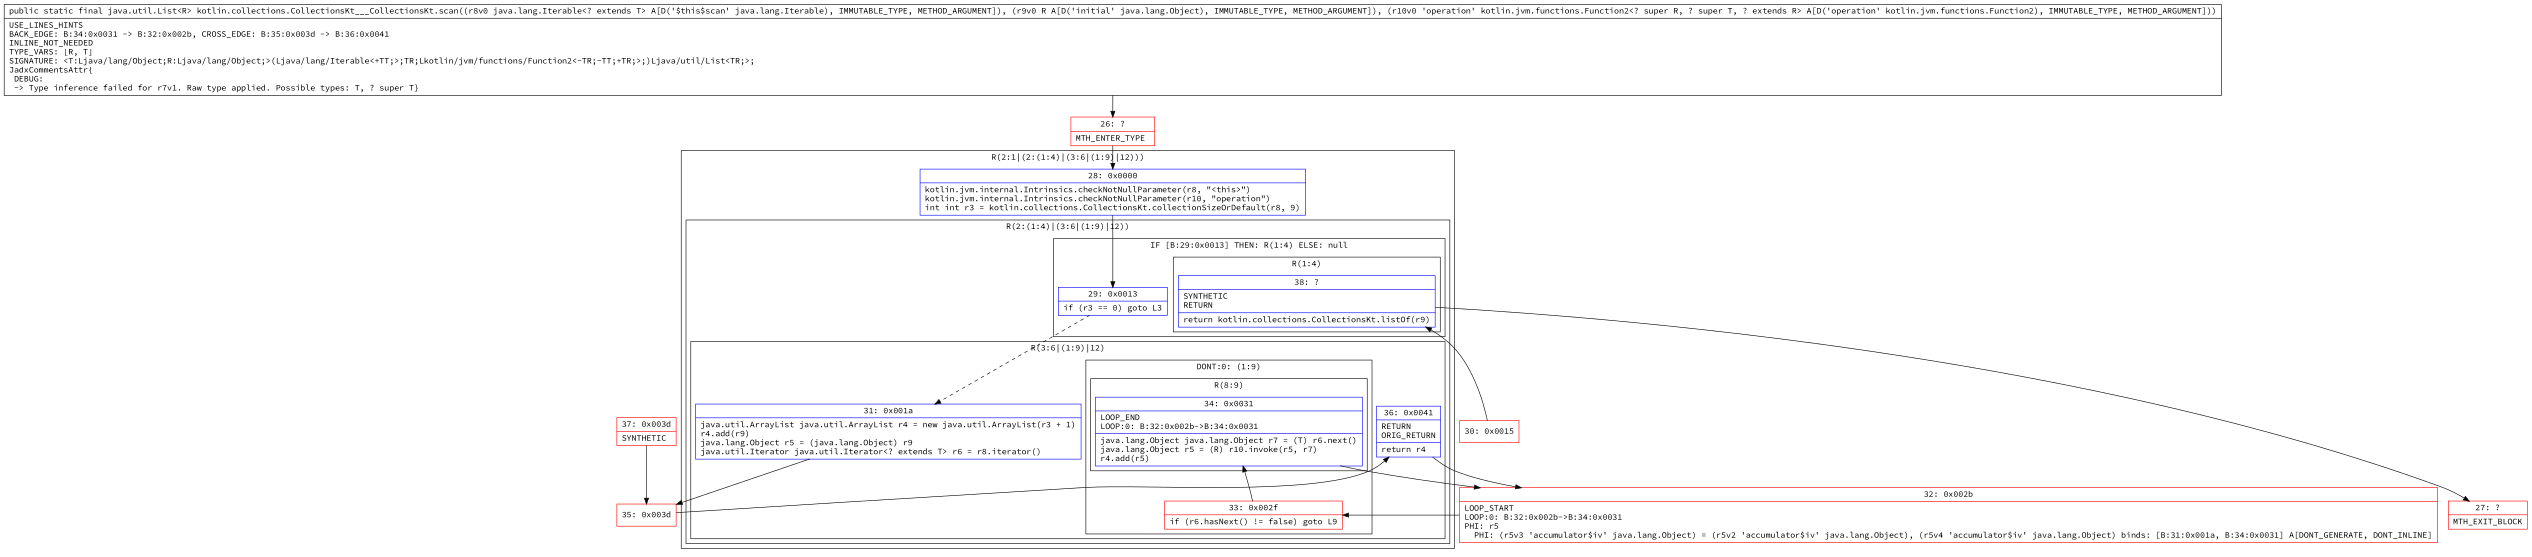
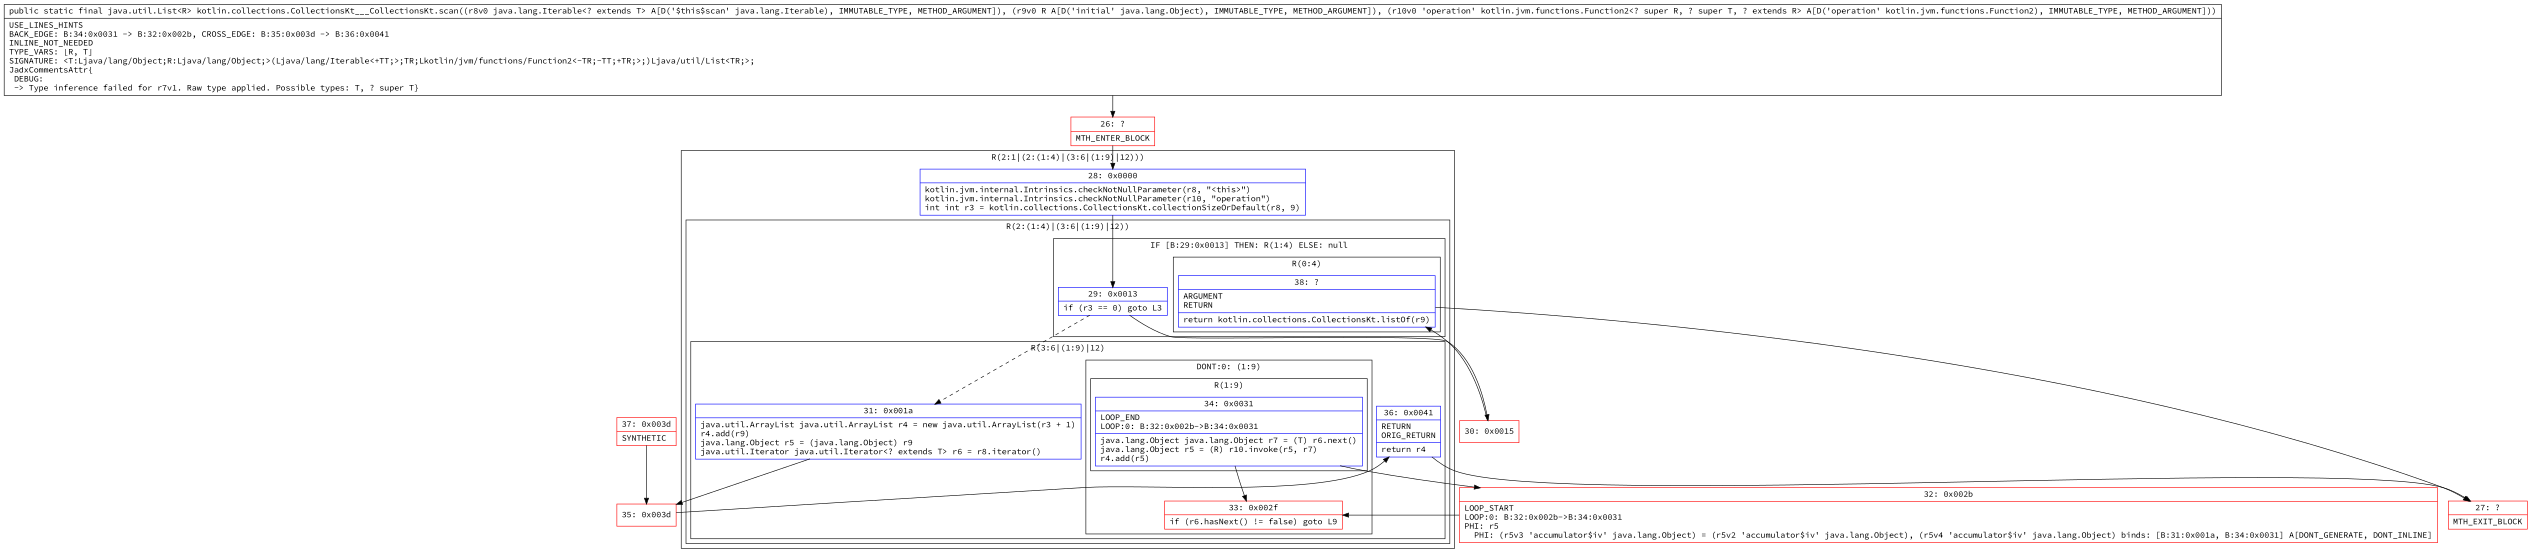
  digraph {
    fontname="Source Code Pro"
    node [color=red fontname="Source Code Pro" shape=record]
    edge [fontname="Source Code Pro"]
-   n1 [color=blue label="{38\:\ ?|SYNTHETIC\lRETURN\l|return kotlin.collections.CollectionsKt.listOf(r9)\l}"]
+   n1 [color=blue label="{38\:\ ?|ARGUMENT\lRETURN\l|return kotlin.collections.CollectionsKt.listOf(r9)\l}"]
    n2 [color=blue label="{29\:\ 0x0013|if (r3 == 0) goto L3\l}"]
    n3 [color=blue label="{34\:\ 0x0031|LOOP_END\lLOOP:0: B:32:0x002b\-\>B:34:0x0031\l|java.lang.Object java.lang.Object r7 = (T) r6.next()\ljava.lang.Object r5 = (R) r10.invoke(r5, r7)\lr4.add(r5)\l}"]
    n4 [label="{33\:\ 0x002f|if (r6.hasNext() != false) goto L9\l}"]
    n5 [color=blue label="{31\:\ 0x001a|java.util.ArrayList java.util.ArrayList r4 = new java.util.ArrayList(r3 + 1)\lr4.add(r9)\ljava.lang.Object r5 = (java.lang.Object) r9\ljava.util.Iterator java.util.Iterator\<? extends T\> r6 = r8.iterator()\l}"]
    n6 [color=blue label="{36\:\ 0x0041|RETURN\lORIG_RETURN\l|return r4\l}"]
    n7 [color=blue label="{28\:\ 0x0000|kotlin.jvm.internal.Intrinsics.checkNotNullParameter(r8, \"\<this\>\")\lkotlin.jvm.internal.Intrinsics.checkNotNullParameter(r10, \"operation\")\lint int r3 = kotlin.collections.CollectionsKt.collectionSizeOrDefault(r8, 9)\l}"]
    n8 [label="{27\:\ ?|MTH_EXIT_BLOCK\l}"]
    n9 [label="{30\:\ 0x0015}"]
    n10 [label="{32\:\ 0x002b|LOOP_START\lLOOP:0: B:32:0x002b\-\>B:34:0x0031\lPHI: r5 \l  PHI: (r5v3 'accumulator$iv' java.lang.Object) = (r5v2 'accumulator$iv' java.lang.Object), (r5v4 'accumulator$iv' java.lang.Object) binds: [B:31:0x001a, B:34:0x0031] A[DONT_GENERATE, DONT_INLINE]\l}"]
    n11 [label="{35\:\ 0x003d}"]
    n12 [label="{37\:\ 0x003d|SYNTHETIC\l}"]
-   n13 [label="{26\:\ ?|MTH_ENTER_TYPE\l}"]
+   n13 [label="{26\:\ ?|MTH_ENTER_BLOCK\l}"]
    n14 [label="{public static final java.util.List\<R\> kotlin.collections.CollectionsKt___CollectionsKt.scan((r8v0 java.lang.Iterable\<? extends T\> A[D('$this$scan' java.lang.Iterable), IMMUTABLE_TYPE, METHOD_ARGUMENT]), (r9v0 R A[D('initial' java.lang.Object), IMMUTABLE_TYPE, METHOD_ARGUMENT]), (r10v0 'operation' kotlin.jvm.functions.Function2\<? super R, ? super T, ? extends R\> A[D('operation' kotlin.jvm.functions.Function2), IMMUTABLE_TYPE, METHOD_ARGUMENT]))  | USE_LINES_HINTS\lBACK_EDGE: B:34:0x0031 \-\> B:32:0x002b, CROSS_EDGE: B:35:0x003d \-\> B:36:0x0041\lINLINE_NOT_NEEDED\lTYPE_VARS: [R, T]\lSIGNATURE: \<T:Ljava\/lang\/Object;R:Ljava\/lang\/Object;\>(Ljava\/lang\/Iterable\<+TT;\>;TR;Lkotlin\/jvm\/functions\/Function2\<\-TR;\-TT;+TR;\>;)Ljava\/util\/List\<TR;\>;\lJadxCommentsAttr\{\l DEBUG: \l \-\> Type inference failed for r7v1. Raw type applied. Possible types: T, ? super T\}\l}" color=""]
    subgraph cluster_1 {
      label="R(2:1|(2:(1:4)|(3:6|(1:9)|12)))"
      n7
      subgraph cluster_2 {
        label="R(2:(1:4)|(3:6|(1:9)|12))"
        subgraph cluster_3 {
          label="IF [B:29:0x0013] THEN: R(1:4) ELSE: null"
          n2
          subgraph cluster_4 {
-           label="R(1:4)"
+           label="R(0:4)"
            n1
          }
        }
        subgraph cluster_5 {
          label="R(3:6|(1:9)|12)"
          n5
          n6
          subgraph cluster_6 {
            label="DONT:0: (1:9)"
            n4
            subgraph cluster_7 {
-             label="R(8:9)"
+             label="R(1:9)"
              n3
            }
          }
        }
      }
    }
    n1 -> n8
    n2 -> n5 [style=dashed]
+   n2 -> n9
    n3 -> n10
-   n4 -> n3
+   n3 -> n4
    n5 -> n11
-   n6 -> n10
+   n6 -> n8
    n7 -> n2
    n9 -> n1
    n10 -> n4
    n11 -> n6
    n12 -> n11
    n13 -> n7
    n14 -> n13
  }
